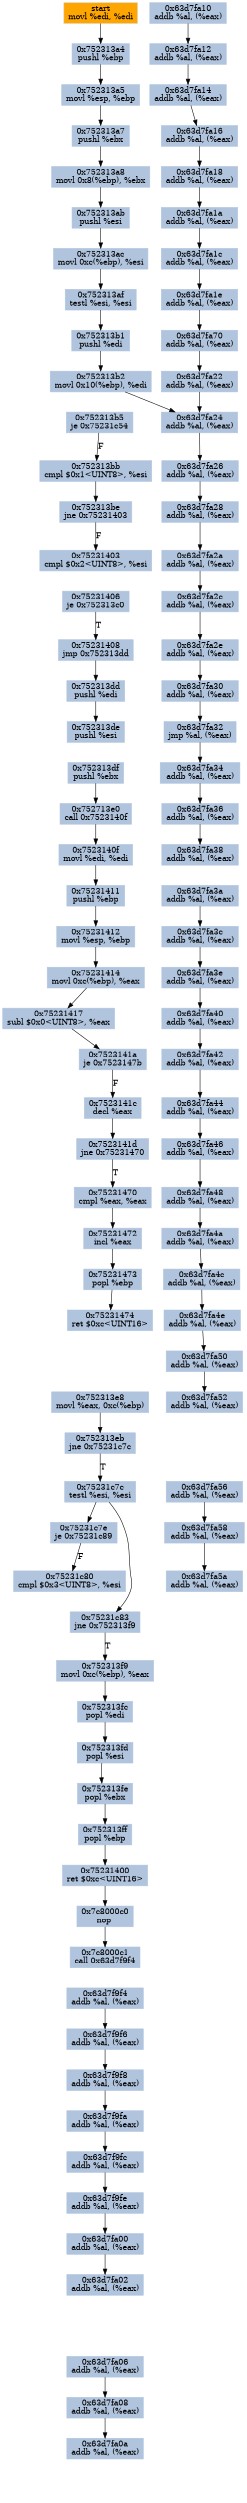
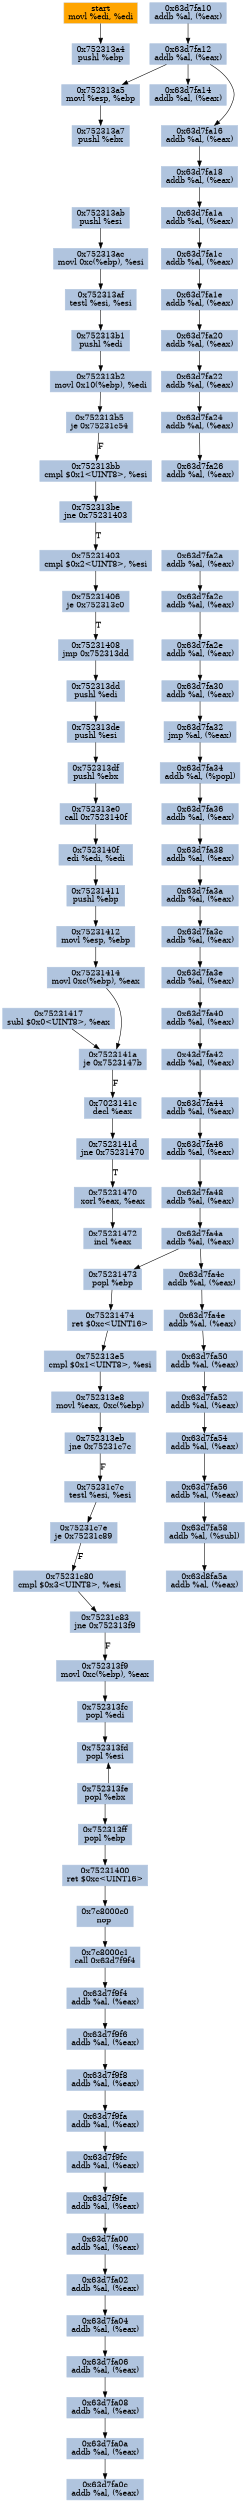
  digraph {
    node [color=lightsteelblue fillcolor=lightsteelblue shape=rectangle style=filled]
    edge [color="#000000"]
    n1 [color=lightgrey fillcolor=orange label="start\nmovl %edi, %edi"]
    n2 [label="0x752313a4\npushl %ebp"]
    n3 [label="0x752313a5\nmovl %esp, %ebp"]
    n4 [label="0x752313a7\npushl %ebx"]
-   n5 [label="0x752313a8\nmovl 0x8(%ebp), %ebx"]
    n6 [label="0x752313ab\npushl %esi"]
    n7 [label="0x752313ac\nmovl 0xc(%ebp), %esi"]
    n8 [label="0x752313af\ntestl %esi, %esi"]
    n9 [label="0x752313b1\npushl %edi"]
    n10 [label="0x752313b2\nmovl 0x10(%ebp), %edi"]
    n11 [label="0x752313b5\nje 0x75231c54"]
    n12 [label="0x752313bb\ncmpl $0x1<UINT8>, %esi"]
    n13 [label="0x752313be\njne 0x75231403"]
    n14 [label="0x75231403\ncmpl $0x2<UINT8>, %esi"]
    n15 [label="0x75231406\nje 0x752313c0"]
    n16 [label="0x75231408\njmp 0x752313dd"]
    n17 [label="0x752313dd\npushl %edi"]
    n18 [label="0x752313de\npushl %esi"]
    n19 [label="0x752313df\npushl %ebx"]
-   n20 [label="0x752713e0\ncall 0x7523140f"]
-   n21 [label="0x7523140f\nmovl %edi, %edi"]
+   n20 [label="0x752313e0\ncall 0x7523140f"]
+   n21 [label="0x7523140f\nedi %edi, %edi"]
    n22 [label="0x75231411\npushl %ebp"]
    n23 [label="0x75231412\nmovl %esp, %ebp"]
    n24 [label="0x75231414\nmovl 0xc(%ebp), %eax"]
    n25 [label="0x75231417\nsubl $0x0<UINT8>, %eax"]
    n26 [label="0x7523141a\nje 0x7523147b"]
-   n27 [label="0x7523141c\ndecl %eax"]
+   n27 [label="0x7023141c\ndecl %eax"]
    n28 [label="0x7523141d\njne 0x75231470"]
-   n29 [label="0x75231470\ncmpl %eax, %eax"]
+   n29 [label="0x75231470\nxorl %eax, %eax"]
    n30 [label="0x75231472\nincl %eax"]
    n31 [label="0x75231473\npopl %ebp"]
    n32 [label="0x75231474\nret $0xc<UINT16>"]
+   n33 [label="0x752313e5\ncmpl $0x1<UINT8>, %esi"]
    n34 [label="0x752313e8\nmovl %eax, 0xc(%ebp)"]
    n35 [label="0x752313eb\njne 0x75231c7c"]
    n36 [label="0x75231c7c\ntestl %esi, %esi"]
    n37 [label="0x75231c7e\nje 0x75231c89"]
    n38 [label="0x75231c80\ncmpl $0x3<UINT8>, %esi"]
    n39 [label="0x75231c83\njne 0x752313f9"]
    n40 [label="0x752313f9\nmovl 0xc(%ebp), %eax"]
    n41 [label="0x752313fc\npopl %edi"]
    n42 [label="0x752313fd\npopl %esi"]
    n43 [label="0x752313fe\npopl %ebx"]
    n44 [label="0x752313ff\npopl %ebp"]
    n45 [label="0x75231400\nret $0xc<UINT16>"]
    n46 [label="0x7c8000c0\nnop "]
    n47 [label="0x7c8000c1\ncall 0x63d7f9f4"]
    n48 [label="0x63d7f9f4\naddb %al, (%eax)"]
    n49 [label="0x63d7f9f6\naddb %al, (%eax)"]
    n50 [label="0x63d7f9f8\naddb %al, (%eax)"]
    n51 [label="0x63d7f9fa\naddb %al, (%eax)"]
    n52 [label="0x63d7f9fc\naddb %al, (%eax)"]
    n53 [label="0x63d7f9fe\naddb %al, (%eax)"]
    n54 [label="0x63d7fa00\naddb %al, (%eax)"]
    n55 [label="0x63d7fa02\naddb %al, (%eax)"]
+   n56 [label="0x63d7fa04\naddb %al, (%eax)"]
    n57 [label="0x63d7fa06\naddb %al, (%eax)"]
    n58 [label="0x63d7fa08\naddb %al, (%eax)"]
    n59 [label="0x63d7fa0a\naddb %al, (%eax)"]
+   n60 [label="0x63d7fa0c\naddb %al, (%eax)"]
    n61 [label="0x63d7fa10\naddb %al, (%eax)"]
    n62 [label="0x63d7fa12\naddb %al, (%eax)"]
    n63 [label="0x63d7fa14\naddb %al, (%eax)"]
    n64 [label="0x63d7fa16\naddb %al, (%eax)"]
    n65 [label="0x63d7fa18\naddb %al, (%eax)"]
    n66 [label="0x63d7fa1a\naddb %al, (%eax)"]
    n67 [label="0x63d7fa1c\naddb %al, (%eax)"]
    n68 [label="0x63d7fa1e\naddb %al, (%eax)"]
-   n69 [label="0x63d7fa70\naddb %al, (%eax)"]
+   n69 [label="0x63d7fa20\naddb %al, (%eax)"]
    n70 [label="0x63d7fa22\naddb %al, (%eax)"]
    n71 [label="0x63d7fa24\naddb %al, (%eax)"]
    n72 [label="0x63d7fa26\naddb %al, (%eax)"]
-   n73 [label="0x63d7fa28\naddb %al, (%eax)"]
    n74 [label="0x63d7fa2a\naddb %al, (%eax)"]
    n75 [label="0x63d7fa2c\naddb %al, (%eax)"]
    n76 [label="0x63d7fa2e\naddb %al, (%eax)"]
    n77 [label="0x63d7fa30\naddb %al, (%eax)"]
    n78 [label="0x63d7fa32\njmp %al, (%eax)"]
-   n79 [label="0x63d7fa34\naddb %al, (%eax)"]
+   n79 [label="0x63d7fa34\naddb %al, (%popl)"]
    n80 [label="0x63d7fa36\naddb %al, (%eax)"]
    n81 [label="0x63d7fa38\naddb %al, (%eax)"]
    n82 [label="0x63d7fa3a\naddb %al, (%eax)"]
    n83 [label="0x63d7fa3c\naddb %al, (%eax)"]
    n84 [label="0x63d7fa3e\naddb %al, (%eax)"]
    n85 [label="0x63d7fa40\naddb %al, (%eax)"]
-   n86 [label="0x63d7fa42\naddb %al, (%eax)"]
+   n86 [label="0x43d7fa42\naddb %al, (%eax)"]
    n87 [label="0x63d7fa44\naddb %al, (%eax)"]
    n88 [label="0x63d7fa46\naddb %al, (%eax)"]
    n89 [label="0x63d7fa48\naddb %al, (%eax)"]
    n90 [label="0x63d7fa4a\naddb %al, (%eax)"]
    n91 [label="0x63d7fa4c\naddb %al, (%eax)"]
    n92 [label="0x63d7fa4e\naddb %al, (%eax)"]
    n93 [label="0x63d7fa50\naddb %al, (%eax)"]
    n94 [label="0x63d7fa52\naddb %al, (%eax)"]
+   n95 [label="0x63d7fa54\naddb %al, (%eax)"]
    n96 [label="0x63d7fa56\naddb %al, (%eax)"]
-   n97 [label="0x63d7fa58\naddb %al, (%eax)"]
-   n98 [label="0x63d7fa5a\naddb %al, (%eax)"]
+   n97 [label="0x63d7fa58\naddb %al, (%subl)"]
+   n98 [label="0x63d8fa5a\naddb %al, (%eax)"]
    n1 -> n2
-   n2 -> n3
+   n62 -> n3
    n3 -> n4
-   n4 -> n5
-   n5 -> n6
    n6 -> n7
    n7 -> n8
    n8 -> n9
    n9 -> n10
-   n10 -> n71
+   n10 -> n11
    n11 -> n12 [label=F]
    n12 -> n13
-   n13 -> n14 [label=F]
+   n13 -> n14 [label=T]
+   n14 -> n15
    n15 -> n16 [label=T]
    n16 -> n17
    n17 -> n18
+   n18 -> n19
    n19 -> n20
    n20 -> n21
    n21 -> n22
    n22 -> n23
    n23 -> n24
-   n24 -> n25
+   n24 -> n26
    n25 -> n26
    n26 -> n27 [label=F]
    n27 -> n28
    n28 -> n29 [label=T]
    n29 -> n30
-   n30 -> n31
+   n90 -> n31
    n31 -> n32
+   n32 -> n33
+   n33 -> n34
    n34 -> n35
-   n35 -> n36 [label=T]
+   n35 -> n36 [label=F]
    n36 -> n37
    n37 -> n38 [label=F]
-   n36 -> n39
-   n39 -> n40 [label=T]
+   n38 -> n39
+   n39 -> n40 [label=F]
    n40 -> n41
    n41 -> n42
-   n42 -> n43
+   n43 -> n42
    n43 -> n44
    n44 -> n45
    n45 -> n46
    n46 -> n47
+   n47 -> n48
    n48 -> n49
    n49 -> n50
    n50 -> n51
    n51 -> n52
    n52 -> n53
    n53 -> n54
    n54 -> n55
+   n55 -> n56
+   n56 -> n57
    n57 -> n58
    n58 -> n59
+   n59 -> n60
    n61 -> n62
    n62 -> n63
-   n63 -> n64
+   n62 -> n64
    n64 -> n65
    n65 -> n66
    n66 -> n67
    n67 -> n68
    n68 -> n69
    n69 -> n70
    n70 -> n71
    n71 -> n72
-   n72 -> n73
-   n73 -> n74
    n74 -> n75
    n75 -> n76
    n76 -> n77
    n77 -> n78
    n78 -> n79
    n79 -> n80
    n80 -> n81
+   n81 -> n82
    n82 -> n83
    n83 -> n84
    n84 -> n85
    n85 -> n86
    n86 -> n87
    n87 -> n88
    n88 -> n89
    n89 -> n90
    n90 -> n91
    n91 -> n92
    n92 -> n93
    n93 -> n94
+   n94 -> n95
+   n95 -> n96
    n96 -> n97
    n97 -> n98
  }
